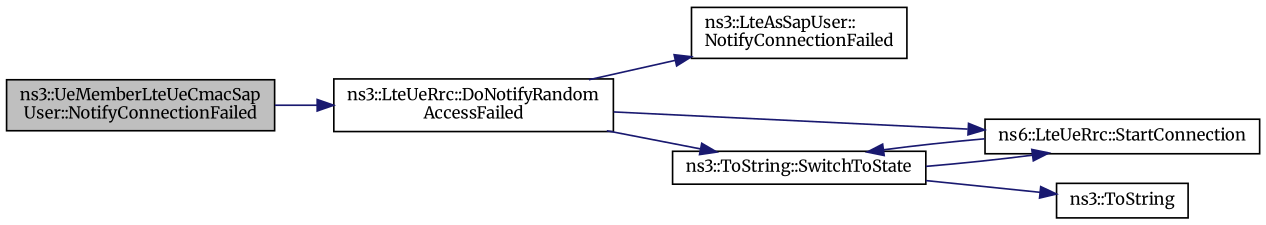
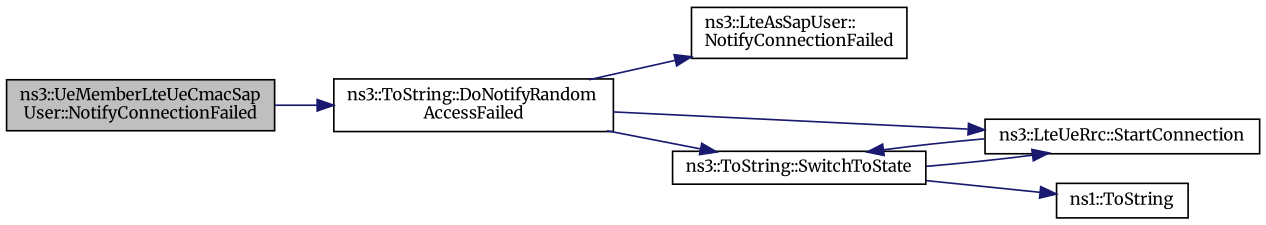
  digraph {
    fontname=Merriweather
    rankdir=LR
    node [color=black fillcolor=white fontname=Merriweather fontsize=10 shape=record style=filled]
    edge [color=midnightblue fontname=Merriweather fontsize=10 labelfontname=Helvetica labelfontsize=10 style=solid]
    n1 [fillcolor=grey75 fontcolor=black height=0.2 label="ns3::UeMemberLteUeCmacSap\lUser::NotifyConnectionFailed" width=0.4]
-   n2 [height=0.2 label="ns3::LteUeRrc::DoNotifyRandom\lAccessFailed" width=0.4]
+   n2 [height=0.2 label="ns3::ToString::DoNotifyRandom\lAccessFailed" width=0.4]
    n3 [height=0.2 label="ns3::LteAsSapUser::\lNotifyConnectionFailed" width=0.4]
    n4 [height=0.2 label="ns3::ToString::SwitchToState" width=0.4]
-   n5 [height=0.2 label="ns6::LteUeRrc::StartConnection" width=0.4]
-   n6 [height=0.2 label="ns3::ToString" width=0.4]
+   n5 [height=0.2 label="ns3::LteUeRrc::StartConnection" width=0.4]
+   n6 [height=0.2 label="ns1::ToString" width=0.4]
    n1 -> n2
    n2 -> n3
    n2 -> n4
    n2 -> n5
    n4 -> n5
    n4 -> n6
    n5 -> n4
  }
